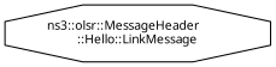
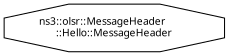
  digraph {
    rankdir=TB
    fontname="Noto Sans"
-   n1 [color=black fillcolor=white fontname="Noto Sans" fontsize=10 height=0.2 label="ns3::olsr::MessageHeader\l::Hello::LinkMessage" shape=octagon style=filled width=0.4]
+   n1 [color=black fillcolor=white fontname="Noto Sans" fontsize=10 height=0.2 label="ns3::olsr::MessageHeader\l::Hello::MessageHeader" shape=octagon style=filled width=0.4]
  }
